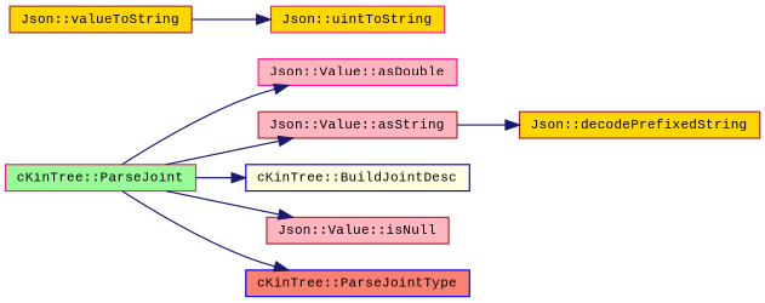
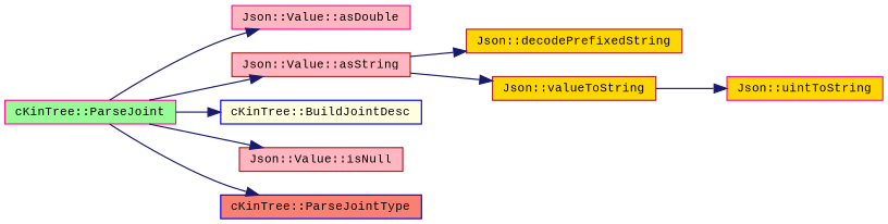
  digraph {
    fontname="Liberation Mono"
    rankdir=LR
    node [color=brown fillcolor=lightpink fontname="Liberation Mono" fontsize=10 shape=record style=filled]
    edge [color=midnightblue fontname="Liberation Mono" fontsize=10 labelfontname=Helvetica labelfontsize=10 style=solid]
    n1 [color=deeppink fillcolor=palegreen fontcolor=black height=0.2 label="cKinTree::ParseJoint" width=0.4]
    n2 [color=deeppink height=0.2 label="Json::Value::asDouble" width=0.4]
    n3 [height=0.2 label="Json::Value::asString" width=0.4]
    n4 [color=blue fillcolor=lightyellow height=0.2 label="cKinTree::BuildJointDesc" width=0.4]
    n5 [height=0.2 label="Json::Value::isNull" width=0.4]
    n6 [color=blue fillcolor=salmon height=0.2 label="cKinTree::ParseJointType" width=0.4]
    n7 [fillcolor=gold height=0.2 label="Json::decodePrefixedString" width=0.4]
    n8 [fillcolor=gold height=0.2 label="Json::valueToString" width=0.4]
    n9 [color=deeppink fillcolor=gold height=0.2 label="Json::uintToString" width=0.4]
    n1 -> n2
    n1 -> n3
    n1 -> n4
    n1 -> n5
    n1 -> n6
    n3 -> n7
+   n3 -> n8
    n8 -> n9
  }
